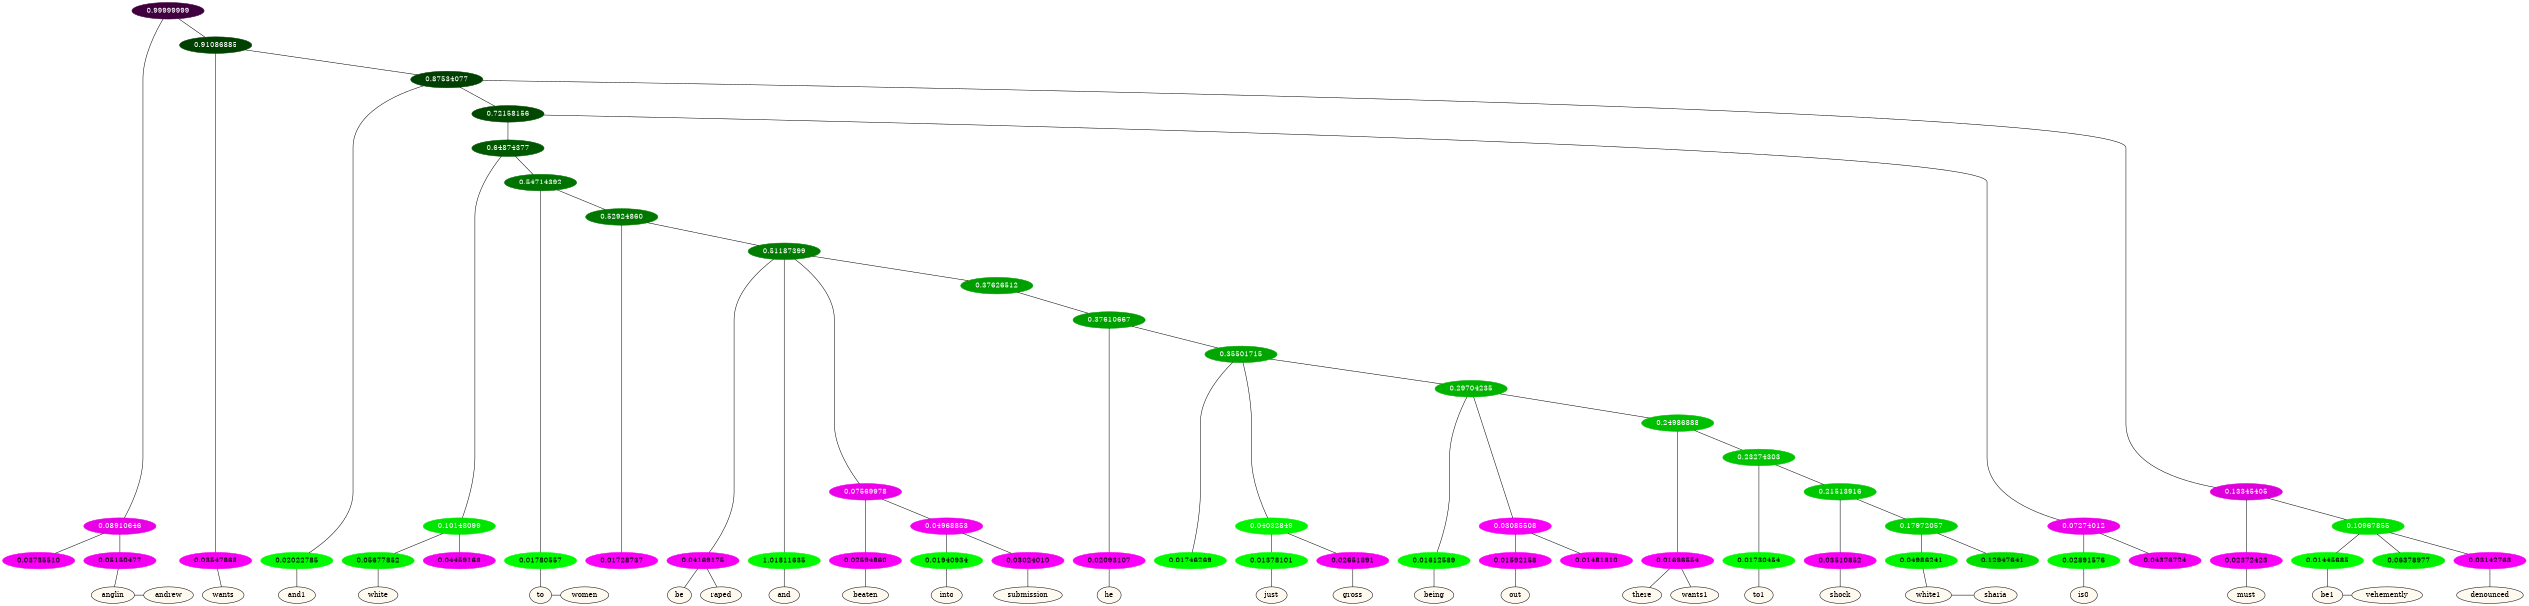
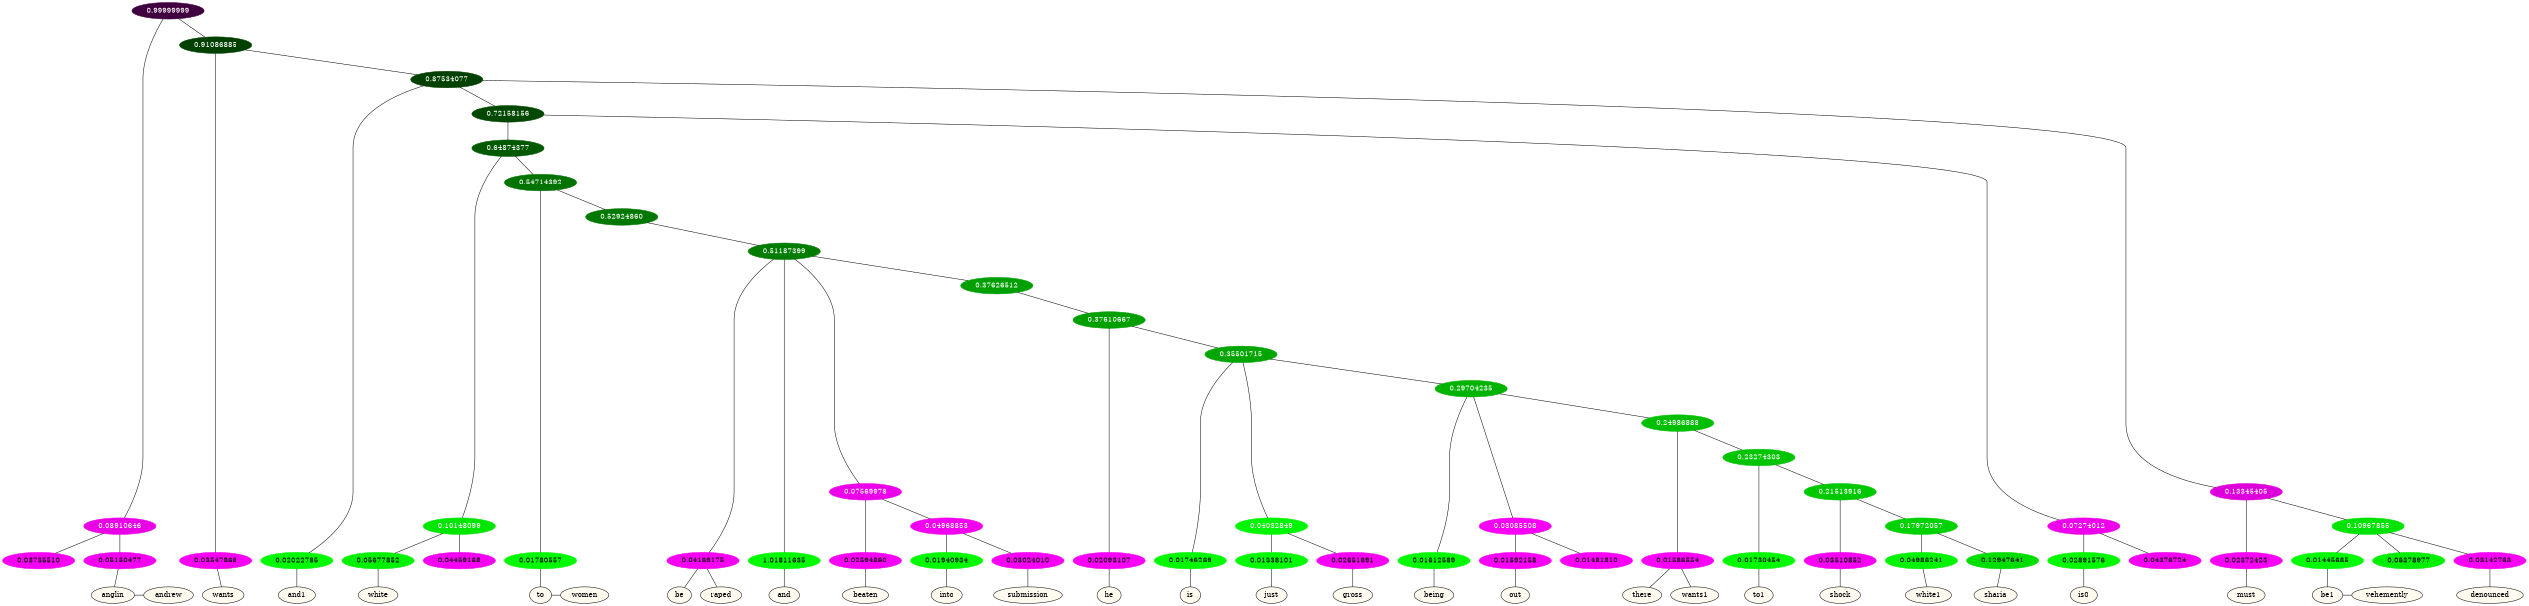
  graph {
    node [color=black format=png nodesep=0.001 ordering=out overlap_scaling=0.01 ranksep=0.001 style=filled fontcolor=black]
    n1 [fillcolor=floralwhite height=0.15 label=andrew style="filled,solid" width=0.15 fontcolor=""]
    n2 [fillcolor=floralwhite height=0.15 label=anglin style="filled,solid" width=0.15 fontcolor=""]
    n3 [fillcolor=floralwhite height=0.15 label=wants style="filled,solid" width=0.15 fontcolor=""]
    n4 [fillcolor=floralwhite height=0.15 label=white style="filled,solid" width=0.15 fontcolor=""]
    n5 [fillcolor=floralwhite height=0.15 label=women style="filled,solid" width=0.15 fontcolor=""]
    n6 [fillcolor=floralwhite height=0.15 label=to style="filled,solid" width=0.15 fontcolor=""]
    n7 [fillcolor=floralwhite height=0.15 label=be style="filled,solid" width=0.15 fontcolor=""]
    n8 [fillcolor=floralwhite height=0.15 label=raped style="filled,solid" width=0.15 fontcolor=""]
    n9 [fillcolor=floralwhite height=0.15 label=and style="filled,solid" width=0.15 fontcolor=""]
    n10 [fillcolor=floralwhite height=0.15 label=beaten style="filled,solid" width=0.15 fontcolor=""]
    n11 [fillcolor=floralwhite height=0.15 label=into style="filled,solid" width=0.15 fontcolor=""]
    n12 [fillcolor=floralwhite height=0.15 label=submission style="filled,solid" width=0.15 fontcolor=""]
    n13 [fillcolor=floralwhite height=0.15 label=he style="filled,solid" width=0.15 fontcolor=""]
+   n14 [fillcolor=floralwhite height=0.15 label=is style="filled,solid" width=0.15 fontcolor=""]
    n15 [fillcolor=floralwhite height=0.15 label=just style="filled,solid" width=0.15 fontcolor=""]
    n16 [fillcolor=floralwhite height=0.15 label=gross style="filled,solid" width=0.15 fontcolor=""]
    n17 [fillcolor=floralwhite height=0.15 label=being style="filled,solid" width=0.15 fontcolor=""]
    n18 [fillcolor=floralwhite height=0.15 label=out style="filled,solid" width=0.15 fontcolor=""]
    n19 [fillcolor=floralwhite height=0.15 label=there style="filled,solid" width=0.15 fontcolor=""]
    n20 [fillcolor=floralwhite height=0.15 label=wants1 style="filled,solid" width=0.15 fontcolor=""]
    n21 [fillcolor=floralwhite height=0.15 label=to1 style="filled,solid" width=0.15 fontcolor=""]
    n22 [fillcolor=floralwhite height=0.15 label=shock style="filled,solid" width=0.15 fontcolor=""]
    n23 [fillcolor=floralwhite height=0.15 label=white1 style="filled,solid" width=0.15 fontcolor=""]
    n24 [fillcolor=floralwhite height=0.15 label=sharia style="filled,solid" width=0.15 fontcolor=""]
    n25 [fillcolor=floralwhite height=0.15 label=is0 style="filled,solid" width=0.15 fontcolor=""]
    n26 [fillcolor=floralwhite height=0.15 label=and1 style="filled,solid" width=0.15 fontcolor=""]
    n27 [fillcolor=floralwhite height=0.15 label=must style="filled,solid" width=0.15 fontcolor=""]
    n28 [fillcolor=floralwhite height=0.15 label=be1 style="filled,solid" width=0.15 fontcolor=""]
    n29 [fillcolor=floralwhite height=0.15 label=vehemently style="filled,solid" width=0.15 fontcolor=""]
    n30 [fillcolor=floralwhite height=0.15 label=denounced style="filled,solid" width=0.15 fontcolor=""]
    n31 [color="0.835 1.000 0.963" height=0.15 label=0.03735510 width=0.15]
    n32 [color="0.835 1.000 0.948" height=0.15 label=0.05150477 width=0.15]
    n33 [color="0.835 1.000 0.965" height=0.15 label=0.03547868 width=0.15]
    n34 [color="0.334 1.000 0.943" height=0.15 label=0.05677852 width=0.15]
    n35 [color="0.835 1.000 0.955" height=0.15 label=0.04459168 width=0.15]
    n36 [color="0.334 1.000 0.982" height=0.15 label=0.01780557 width=0.15]
-   n37 [color="0.835 1.000 0.983" height=0.15 label=0.01728737 width=0.15]
    n38 [color="0.835 1.000 0.958" height=0.15 label=0.04169175 width=0.15]
    n39 [color="0.334 1.000 0.982" height=0.15 label=1.01811635 width=0.15]
    n40 [color="0.835 1.000 0.974" height=0.15 label=0.02594860 width=0.15]
    n41 [color="0.334 1.000 0.981" height=0.15 label=0.01940934 width=0.15]
    n42 [color="0.835 1.000 0.970" height=0.15 label=0.03024010 width=0.15]
    n43 [color="0.835 1.000 0.979" height=0.15 label=0.02093107 width=0.15]
    n44 [color="0.334 1.000 0.983" height=0.15 label=0.01746269 width=0.15]
-   n45 [color="0.334 1.000 0.986" height=0.15 label=0.01378101 width=0.15]
+   n45 [color="0.334 1.000 0.986" height=0.15 label=0.01338101 width=0.15]
    n46 [color="0.835 1.000 0.973" height=0.15 label=0.02651891 width=0.15]
    n47 [color="0.334 1.000 0.984" height=0.15 label=0.01612589 width=0.15]
    n48 [color="0.835 1.000 0.984" height=0.15 label=0.01592158 width=0.15]
    n49 [color="0.835 1.000 0.985" height=0.15 label=0.01481810 width=0.15]
-   n50 [color="0.835 1.000 0.983" height=0.15 label=0.01686554 width=0.15]
+   n50 [color="0.835 1.000 0.983" height=0.15 label=0.01586554 width=0.15]
    n51 [color="0.334 1.000 0.983" height=0.15 label=0.01730454 width=0.15]
    n52 [color="0.835 1.000 0.965" height=0.15 label=0.03510852 width=0.15]
    n53 [color="0.334 1.000 0.950" height=0.15 label=0.04986241 width=0.15]
    n54 [color="0.334 1.000 0.871" height=0.15 label=0.12947641 width=0.15]
    n55 [color="0.334 1.000 0.971" height=0.15 label=0.02891576 width=0.15]
    n56 [color="0.835 1.000 0.956" height=0.15 label=0.04376724 width=0.15]
    n57 [color="0.334 1.000 0.980" height=0.15 label=0.02022785 width=0.15]
    n58 [color="0.835 1.000 0.976" height=0.15 label=0.02372423 width=0.15]
    n59 [color="0.334 1.000 0.986" height=0.15 label=0.01445685 width=0.15]
    n60 [color="0.334 1.000 0.936" height=0.15 label=0.06378977 width=0.15]
    n61 [color="0.835 1.000 0.969" height=0.15 label=0.03142763 width=0.15]
    n62 [color="0.835 1.000 0.250" fontcolor=grey99 height=0.15 label=0.99999999 width=0.15]
    n63 [color="0.835 1.000 0.911" fontcolor=grey99 height=0.15 label=0.08910646 width=0.15]
    n64 [color="0.334 1.000 0.250" fontcolor=grey99 height=0.15 label=0.91086885 width=0.15]
    n65 [color="0.334 1.000 0.250" fontcolor=grey99 height=0.15 label=0.87534077 width=0.15]
    n66 [color="0.334 1.000 0.278" fontcolor=grey99 height=0.15 label=0.72158156 width=0.15]
    n67 [color="0.835 1.000 0.867" fontcolor=grey99 height=0.15 label=0.13345405 width=0.15]
    n68 [color="0.334 1.000 0.351" fontcolor=grey99 height=0.15 label=0.64874377 width=0.15]
    n69 [color="0.835 1.000 0.927" fontcolor=grey99 height=0.15 label=0.07274012 width=0.15]
    n70 [color="0.334 1.000 0.890" fontcolor=grey99 height=0.15 label=0.10967855 width=0.15]
    n71 [color="0.334 1.000 0.899" fontcolor=grey99 height=0.15 label=0.10148099 width=0.15]
    n72 [color="0.334 1.000 0.453" fontcolor=grey99 height=0.15 label=0.54714392 width=0.15]
    n73 [color="0.334 1.000 0.471" fontcolor=grey99 height=0.15 label=0.52924860 width=0.15]
    n74 [color="0.334 1.000 0.488" fontcolor=grey99 height=0.15 label=0.51187399 width=0.15]
    n75 [color="0.835 1.000 0.924" fontcolor=grey99 height=0.15 label=0.07569978 width=0.15]
    n76 [color="0.334 1.000 0.624" fontcolor=grey99 height=0.15 label=0.37626512 width=0.15]
    n77 [color="0.835 1.000 0.950" fontcolor=grey99 height=0.15 label=0.04968853 width=0.15]
    n78 [color="0.334 1.000 0.624" fontcolor=grey99 height=0.15 label=0.37610667 width=0.15]
    n79 [color="0.334 1.000 0.645" fontcolor=grey99 height=0.15 label=0.35501715 width=0.15]
    n80 [color="0.334 1.000 0.960" fontcolor=grey99 height=0.15 label=0.04032849 width=0.15]
    n81 [color="0.334 1.000 0.703" fontcolor=grey99 height=0.15 label=0.29704235 width=0.15]
    n82 [color="0.835 1.000 0.969" fontcolor=grey99 height=0.15 label=0.03085508 width=0.15]
    n83 [color="0.334 1.000 0.750" fontcolor=grey99 height=0.15 label=0.24986888 width=0.15]
    n84 [color="0.334 1.000 0.767" fontcolor=grey99 height=0.15 label=0.23274303 width=0.15]
    n85 [color="0.334 1.000 0.785" fontcolor=grey99 height=0.15 label=0.21513916 width=0.15]
    n86 [color="0.334 1.000 0.820" fontcolor=grey99 height=0.15 label=0.17972057 width=0.15]
    subgraph sub_1 {
      rank=same
      n1
      n2
      n3
      n4
      n5
      n6
      n7
      n8
      n9
      n10
      n11
      n12
      n13
+     n14
      n15
      n16
      n17
      n18
      n19
      n20
      n21
      n22
      n23
      n24
      n25
      n26
      n27
      n28
      n29
      n30
    }
    subgraph sub_2 {
      rank=same
      n31
      n32
      n33
      n34
      n35
      n36
-     n37
      n38
      n39
      n40
      n41
      n42
      n43
      n44
      n45
      n46
      n47
      n48
      n49
      n50
      n51
      n52
      n53
      n54
      n55
      n56
      n57
      n58
      n59
      n60
      n61
    }
    n2 -- n1
    n6 -- n5
    n28 -- n29
    n32 -- n2
    n33 -- n3
    n34 -- n4
    n36 -- n6
    n38 -- n7
    n38 -- n8
    n39 -- n9
    n40 -- n10
    n41 -- n11
    n42 -- n12
    n43 -- n13
+   n44 -- n14
    n45 -- n15
    n46 -- n16
    n47 -- n17
    n48 -- n18
    n50 -- n19
    n50 -- n20
    n51 -- n21
    n52 -- n22
    n53 -- n23
-   n23 -- n24
+   n54 -- n24
    n55 -- n25
    n57 -- n26
    n58 -- n27
    n59 -- n28
    n61 -- n30
    n62 -- n63
    n62 -- n64
    n63 -- n31
    n63 -- n32
    n64 -- n33
    n64 -- n65
    n65 -- n57
    n65 -- n66
    n65 -- n67
    n66 -- n68
    n66 -- n69
    n67 -- n58
    n67 -- n70
    n68 -- n71
    n68 -- n72
    n69 -- n55
    n69 -- n56
    n70 -- n59
    n70 -- n60
    n70 -- n61
    n71 -- n34
    n71 -- n35
    n72 -- n36
    n72 -- n73
-   n73 -- n37
    n73 -- n74
    n74 -- n38
    n74 -- n39
    n74 -- n75
    n74 -- n76
    n75 -- n40
    n75 -- n77
    n76 -- n78
    n77 -- n41
    n77 -- n42
    n78 -- n43
    n78 -- n79
    n79 -- n44
    n79 -- n80
    n79 -- n81
    n80 -- n45
    n80 -- n46
    n81 -- n47
    n81 -- n82
    n81 -- n83
    n82 -- n48
    n82 -- n49
    n83 -- n50
    n83 -- n84
    n84 -- n51
    n84 -- n85
    n85 -- n52
    n85 -- n86
    n86 -- n53
    n86 -- n54
  }
